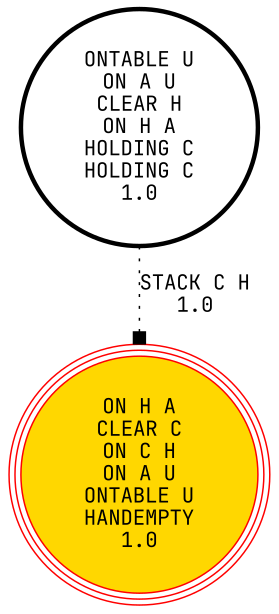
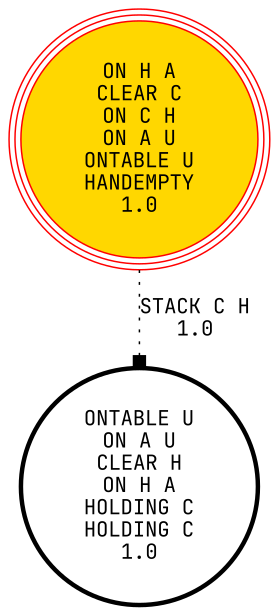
  digraph {
    fontname="JetBrains Mono"
    node [shape=circle fontname="JetBrains Mono"]
    "ONTABLE U\nON A U\nCLEAR H\nON H A\nHOLDING C\nHOLDING C\n1.0\n" [penwidth=3]
    "ON H A\nCLEAR C\nON C H\nON A U\nONTABLE U\nHANDEMPTY\n1.0\n" [color=red fillcolor=gold peripheries=3 style=filled]
-   "ONTABLE U\nON A U\nCLEAR H\nON H A\nHOLDING C\nHOLDING C\n1.0\n" -> "ON H A\nCLEAR C\nON C H\nON A U\nONTABLE U\nHANDEMPTY\n1.0\n" [label="STACK C H\n1.0\n" style=dotted arrowhead=box fontname="JetBrains Mono"]
+   "ON H A\nCLEAR C\nON C H\nON A U\nONTABLE U\nHANDEMPTY\n1.0\n" -> "ONTABLE U\nON A U\nCLEAR H\nON H A\nHOLDING C\nHOLDING C\n1.0\n" [label="STACK C H\n1.0\n" style=dotted arrowhead=box fontname="JetBrains Mono"]
  }
